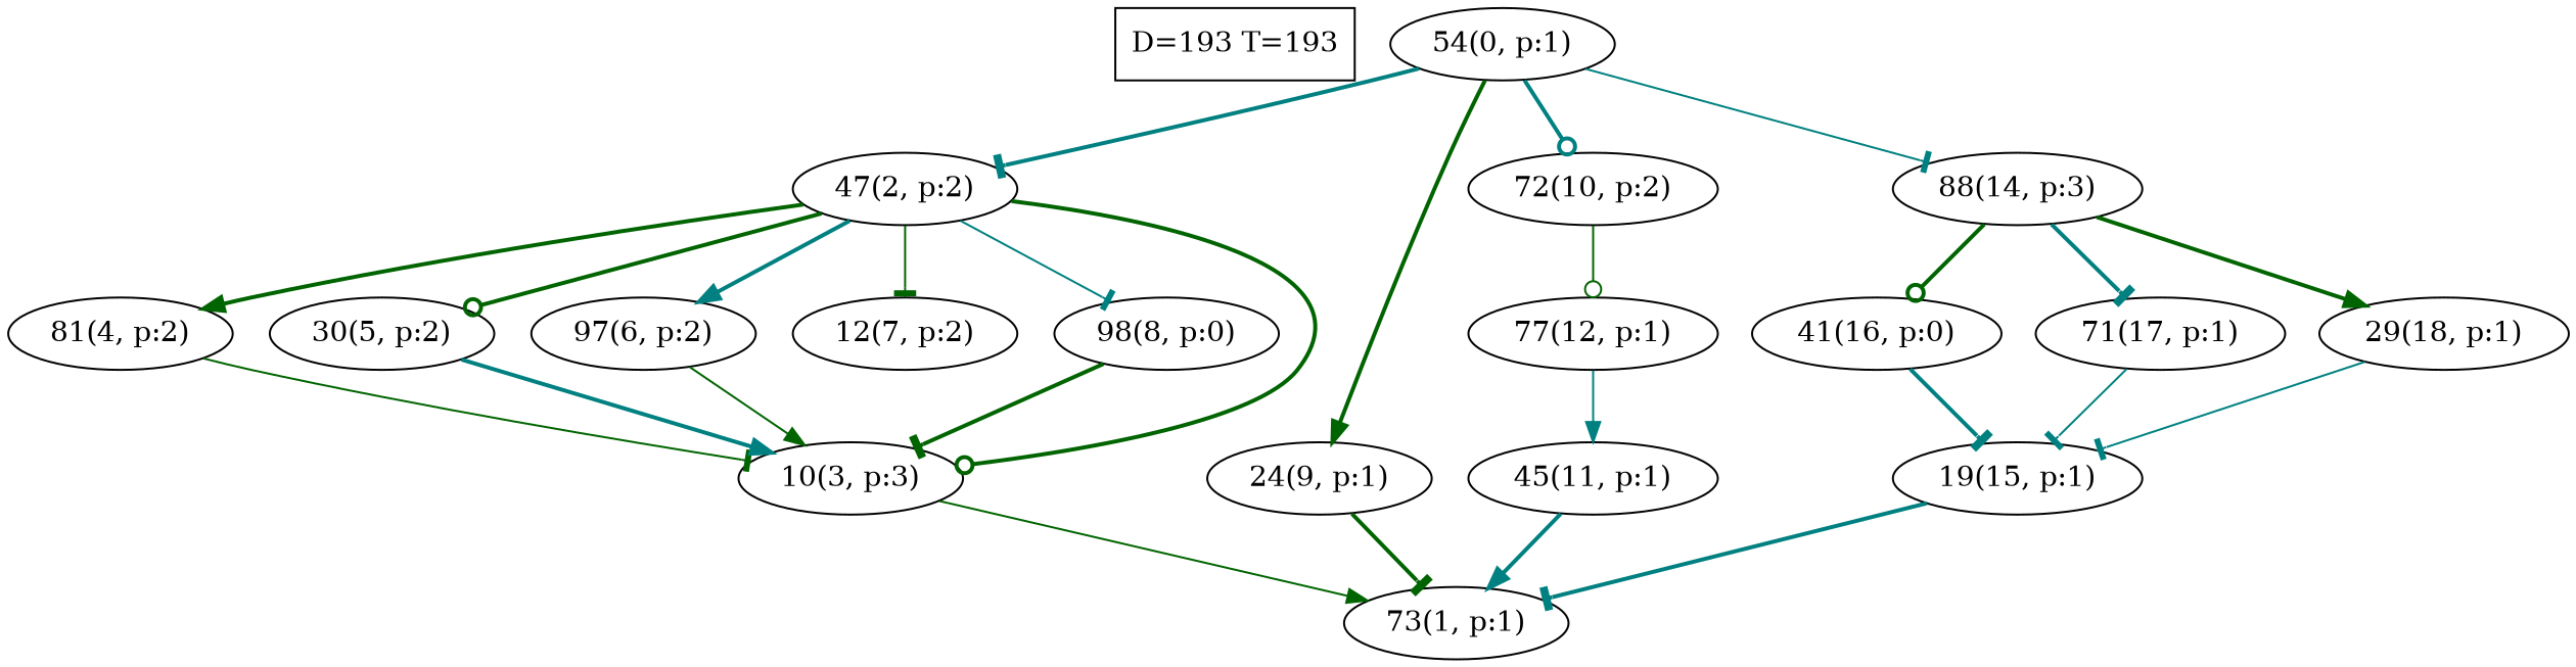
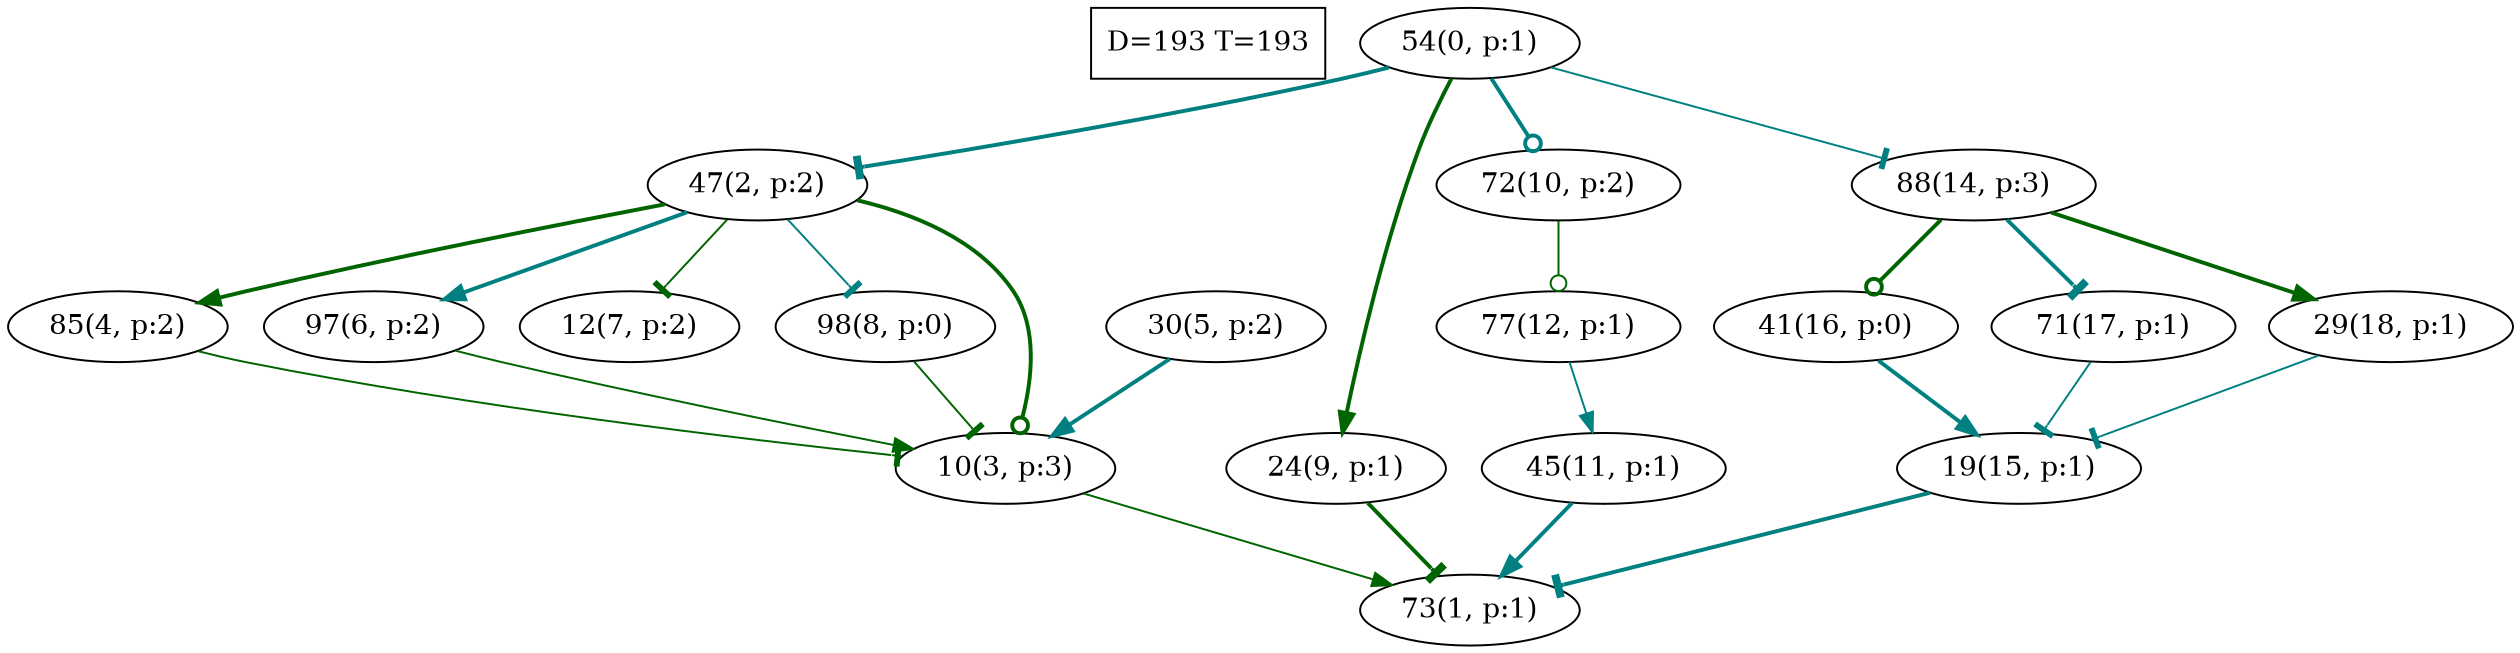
  digraph {
    edge [arrowhead=tee color=teal style=bold]
    n1 [label="D=193 T=193" shape=box]
    n2 [label="54(0, p:1)"]
    n3 [label="47(2, p:2)"]
    n4 [label="24(9, p:1)"]
    n5 [label="72(10, p:2)"]
    n6 [label="88(14, p:3)"]
-   n7 [label="81(4, p:2)"]
+   n7 [label="85(4, p:2)"]
    n8 [label="30(5, p:2)"]
    n9 [label="97(6, p:2)"]
    n10 [label="12(7, p:2)"]
    n11 [label="98(8, p:0)"]
    n12 [label="10(3, p:3)"]
    n13 [label="73(1, p:1)"]
    n14 [label="77(12, p:1)"]
    n15 [label="41(16, p:0)"]
    n16 [label="71(17, p:1)"]
    n17 [label="29(18, p:1)"]
    n18 [label="45(11, p:1)"]
    n19 [label="19(15, p:1)"]
    n2 -> n3
    n2 -> n4 [arrowhead=normal color=darkgreen]
    n2 -> n5 [arrowhead=odot]
    n2 -> n6 [style=solid]
    n3 -> n7 [arrowhead=normal color=darkgreen]
-   n3 -> n8 [arrowhead=odot color=darkgreen]
    n3 -> n9 [arrowhead=normal]
    n3 -> n10 [color=darkgreen style=solid]
    n3 -> n11 [style=solid]
    n3 -> n12 [arrowhead=odot color=darkgreen]
    n4 -> n13 [color=darkgreen]
    n5 -> n14 [arrowhead=odot color=darkgreen style=solid]
    n6 -> n15 [arrowhead=odot color=darkgreen]
    n6 -> n16
    n6 -> n17 [arrowhead=normal color=darkgreen]
    n7 -> n12 [color=darkgreen style=solid]
    n8 -> n12 [arrowhead=normal]
    n9 -> n12 [arrowhead=normal color=darkgreen style=solid]
-   n11 -> n12 [color=darkgreen]
+   n11 -> n12 [color=darkgreen style=solid]
    n12 -> n13 [arrowhead=normal color=darkgreen style=solid]
    n14 -> n18 [arrowhead=normal style=solid]
-   n15 -> n19
+   n15 -> n19 [arrowhead=normal]
    n16 -> n19 [style=solid]
    n17 -> n19 [style=solid]
    n18 -> n13 [arrowhead=normal]
    n19 -> n13
  }
